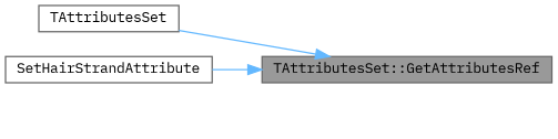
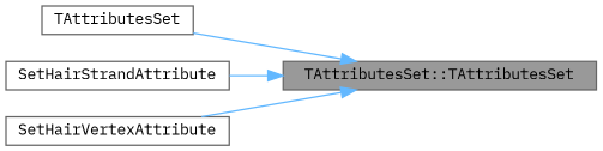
  digraph {
    fontname="IBM Plex Mono"
    rankdir=RL
    node [color=grey40 fillcolor=white fontname="IBM Plex Mono" fontsize=10 shape=box style=filled]
    edge [color=steelblue1 dir=back fontname="IBM Plex Mono" fontsize=10 labelfontname=Helvetica labelfontsize=10 style=solid]
-   n1 [color=gray40 fillcolor=grey60 fontcolor=black height=0.2 label="TAttributesSet::GetAttributesRef" width=0.4]
+   n1 [color=gray40 fillcolor=grey60 fontcolor=black height=0.2 label="TAttributesSet::TAttributesSet" width=0.4]
    n2 [height=0.2 label=TAttributesSet width=0.4]
    n3 [height=0.2 label=SetHairStrandAttribute width=0.4]
+   n4 [height=0.2 label=SetHairVertexAttribute width=0.4]
    n1 -> n2
    n1 -> n3
+   n1 -> n4
  }
